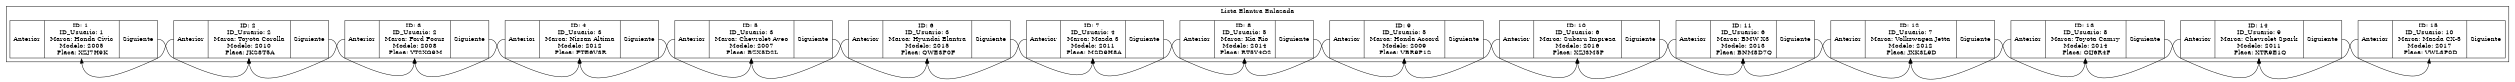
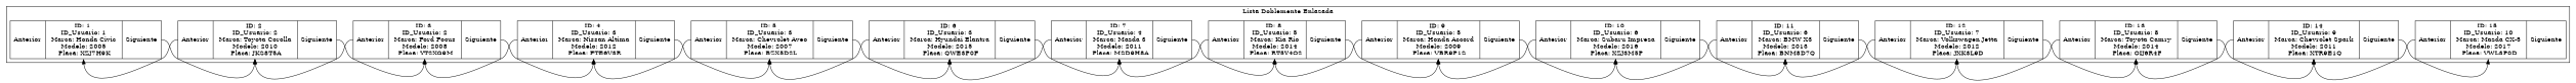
  digraph {
    rankdir=LR
    fontname="DejaVu Serif"
    node [shape=record fontname="DejaVu Serif"]
    edge [headport=data tailport=next fontname="DejaVu Serif"]
    n1 [label="{<prev> Anterior | <data> ID: 1 \n ID_Usuario: 1 \n Marca: Honda Civic \n Modelo: 2005 \n Placa: XZJ7H9K | <next> Siguiente }"]
    n2 [label="{<prev> Anterior | <data> ID: 2 \n ID_Usuario: 2 \n Marca: Toyota Corolla \n Modelo: 2010 \n Placa: JKS8T5A | <next> Siguiente }"]
    n3 [label="{<prev> Anterior | <data> ID: 3 \n ID_Usuario: 2 \n Marca: Ford Focus \n Modelo: 2008 \n Placa: YT2XG9M | <next> Siguiente }"]
    n4 [label="{<prev> Anterior | <data> ID: 4 \n ID_Usuario: 3 \n Marca: Nissan Altima \n Modelo: 2012 \n Placa: FTE6V3R | <next> Siguiente }"]
    n5 [label="{<prev> Anterior | <data> ID: 5 \n ID_Usuario: 3 \n Marca: Chevrolet Aveo \n Modelo: 2007 \n Placa: BZX5D2L | <next> Siguiente }"]
    n6 [label="{<prev> Anterior | <data> ID: 6 \n ID_Usuario: 3 \n Marca: Hyundai Elantra \n Modelo: 2015 \n Placa: QWE3P0F | <next> Siguiente }"]
    n7 [label="{<prev> Anterior | <data> ID: 7 \n ID_Usuario: 4 \n Marca: Mazda 3 \n Modelo: 2011 \n Placa: MSD9H8A | <next> Siguiente }"]
    n8 [label="{<prev> Anterior | <data> ID: 8 \n ID_Usuario: 5 \n Marca: Kia Rio \n Modelo: 2014 \n Placa: RT5Y4O2 | <next> Siguiente }"]
    n9 [label="{<prev> Anterior | <data> ID: 9 \n ID_Usuario: 5 \n Marca: Honda Accord \n Modelo: 2009 \n Placa: VBR9P1S | <next> Siguiente }"]
    n10 [label="{<prev> Anterior | <data> ID: 10 \n ID_Usuario: 6 \n Marca: Subaru Impreza \n Modelo: 2016 \n Placa: XZJ3M5P | <next> Siguiente }"]
    n11 [label="{<prev> Anterior | <data> ID: 11 \n ID_Usuario: 6 \n Marca: BMW X3 \n Modelo: 2013 \n Placa: BNM8D7Q | <next> Siguiente }"]
    n12 [label="{<prev> Anterior | <data> ID: 12 \n ID_Usuario: 7 \n Marca: Volkswagen Jetta \n Modelo: 2012 \n Placa: JXK3L9D | <next> Siguiente }"]
    n13 [label="{<prev> Anterior | <data> ID: 13 \n ID_Usuario: 8 \n Marca: Toyota Camry \n Modelo: 2014 \n Placa: OIJ6R4F | <next> Siguiente }"]
    n14 [label="{<prev> Anterior | <data> ID: 14 \n ID_Usuario: 9 \n Marca: Chevrolet Spark \n Modelo: 2011 \n Placa: XTR9E1Q | <next> Siguiente }"]
    n15 [label="{<prev> Anterior | <data> ID: 15 \n ID_Usuario: 10 \n Marca: Mazda CX-5 \n Modelo: 2017 \n Placa: VWL3P0D | <next> Siguiente }"]
    subgraph cluster_1 {
-     label="Lista Elantra Enlazada"
+     label="Lista Doblemente Enlazada"
      n1
      n2
      n3
      n4
      n5
      n6
      n7
      n8
      n9
      n10
      n11
      n12
      n13
      n14
      n15
    }
    n1 -> n2
    n2 -> n1 [tailport=prev]
    n2 -> n3
    n3 -> n2 [tailport=prev]
    n3 -> n4
    n4 -> n3 [tailport=prev]
    n4 -> n5
    n5 -> n4 [tailport=prev]
    n5 -> n6
    n6 -> n5 [tailport=prev]
    n6 -> n7
    n7 -> n6 [tailport=prev]
    n7 -> n8
    n8 -> n7 [tailport=prev]
    n8 -> n9
    n9 -> n8 [tailport=prev]
    n9 -> n10
    n10 -> n9 [tailport=prev]
    n10 -> n11
    n11 -> n10 [tailport=prev]
    n11 -> n12
    n12 -> n11 [tailport=prev]
    n12 -> n13
    n13 -> n12 [tailport=prev]
    n13 -> n14
    n14 -> n13 [tailport=prev]
    n14 -> n15
    n15 -> n14 [tailport=prev]
  }
